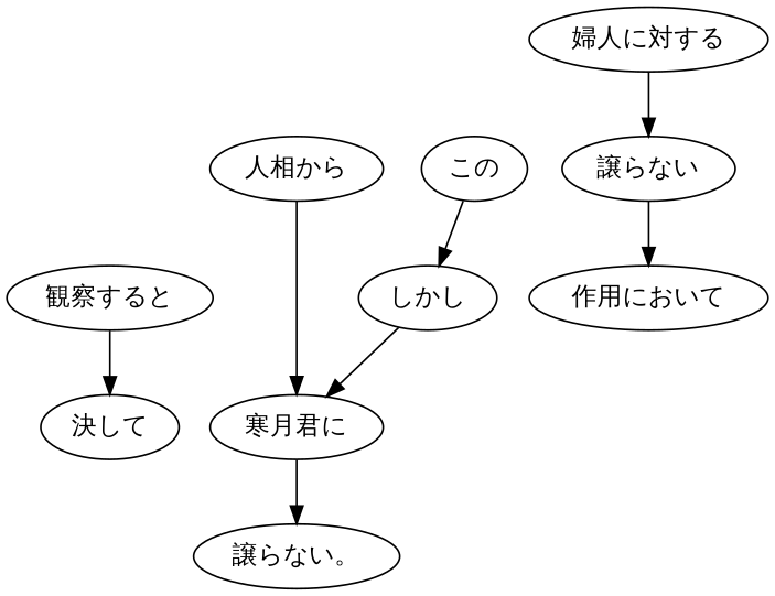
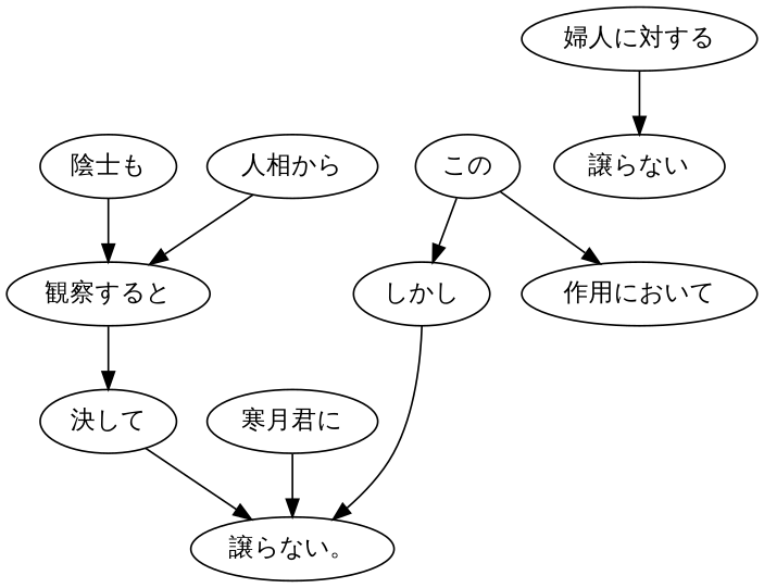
  digraph {
    n1 [label="しかし"]
    n2 [label="譲らない。"]
    n3 [label="この"]
+   n4 [label="陰士も"]
    n5 [label="観察すると"]
    n6 [label="決して"]
    n7 [label="人相から"]
    n8 [label="婦人に対する"]
    n9 [label="譲らない"]
    n10 [label="作用において"]
    n11 [label="寒月君に"]
-   n1 -> n11
+   n1 -> n2
    n3 -> n1
+   n4 -> n5
    n5 -> n6
-   n7 -> n11
+   n6 -> n2
+   n7 -> n5
    n8 -> n9
-   n9 -> n10
+   n3 -> n10
    n11 -> n2
  }
